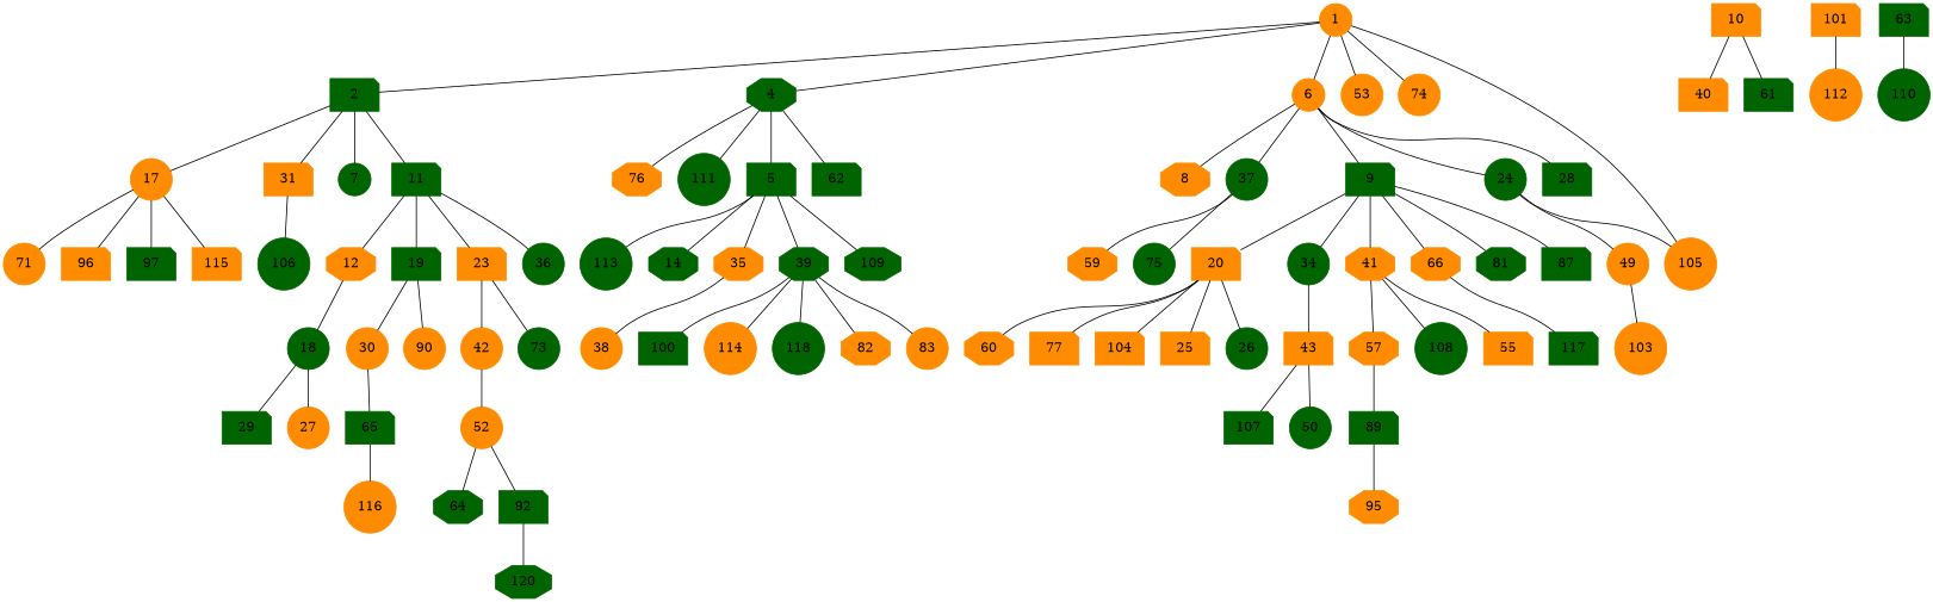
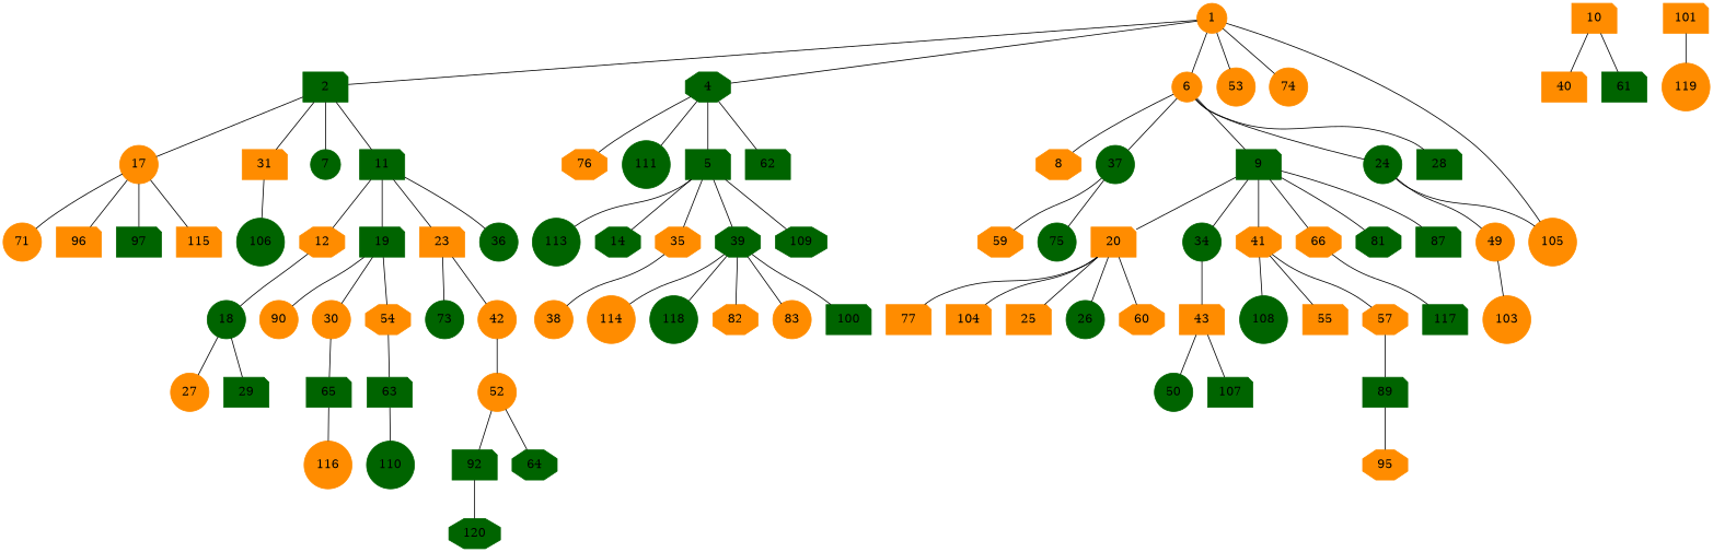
  graph {
    node [color=darkorange shape=circle style=filled]
    1 [super="+22"]
    2 [color=darkgreen shape=note super="+3"]
    4 [color=darkgreen shape=octagon super="+16"]
    6 [super="+15"]
    53
    74
    105
    7 [color=darkgreen super="+91"]
    11 [color=darkgreen shape=note super="+13"]
    17 [super="+51"]
    31 [shape=note super="+86"]
    5 [color=darkgreen shape=note super="+21"]
    62 [color=darkgreen shape=note]
    n14 [label=76 shape=octagon super="+80"]
    111 [color=darkgreen super="+112"]
    8 [shape=octagon super="+67"]
    9 [color=darkgreen shape=note super="+68"]
    24 [color=darkgreen super="+45"]
    28 [color=darkgreen shape=note]
    37 [color=darkgreen super="+72"]
    10 [shape=note]
    40 [shape=note super="+84"]
    61 [color=darkgreen shape=note]
    12 [shape=octagon super="+48"]
    19 [color=darkgreen shape=note super="+32"]
    23 [shape=note super="+33"]
    36 [color=darkgreen]
    71
    96 [shape=note]
    97 [color=darkgreen shape=note]
    115 [shape=note]
    106 [color=darkgreen]
    14 [color=darkgreen shape=octagon]
    35 [shape=octagon super="+99"]
    39 [color=darkgreen shape=octagon super="+56"]
    109 [color=darkgreen shape=octagon]
    113 [color=darkgreen]
    38
    82 [shape=octagon]
    83
    100 [color=darkgreen shape=note]
    114
    118 [color=darkgreen]
    20 [shape=note super="+46"]
    34 [color=darkgreen]
    41 [shape=octagon super="+70"]
    66 [shape=octagon super="+94"]
    81 [color=darkgreen shape=octagon]
    87 [color=darkgreen shape=note]
    49
    59 [shape=octagon]
    75 [color=darkgreen]
    101 [shape=note]
-   119 [label=112]
+   119
    25 [shape=note]
    26 [color=darkgreen super="+98"]
    60 [shape=octagon]
    77 [shape=note]
    104 [shape=note]
    43 [shape=note super="+93"]
    55 [shape=note]
    57 [shape=octagon super="+85"]
    108 [color=darkgreen]
    117 [color=darkgreen shape=note]
    18 [color=darkgreen super="+76"]
    30 [super="+88"]
+   54 [shape=octagon]
    90
    42 [super="+47"]
    73 [color=darkgreen]
    27 [super="+44"]
    29 [color=darkgreen shape=note super="+58"]
    65 [color=darkgreen shape=note super="+69"]
    63 [color=darkgreen shape=note super="+102"]
    52 [super="+78"]
    103
    116
    50 [color=darkgreen]
    107 [color=darkgreen shape=note]
    89 [color=darkgreen shape=note]
    64 [color=darkgreen shape=octagon]
    92 [color=darkgreen shape=note]
    120 [color=darkgreen shape=octagon]
    110 [color=darkgreen]
    95 [shape=octagon]
    1 -- 2
    1 -- 4
    1 -- 6
    1 -- 53
    1 -- 74
    1 -- 105
    2 -- 7
    2 -- 11
    2 -- 17
    2 -- 31
    4 -- 5
    4 -- 62
    4 -- n14
    4 -- 111
    6 -- 8
    6 -- 9
    6 -- 24
    6 -- 28
    6 -- 37
    11 -- 12
    11 -- 19
    11 -- 23
    11 -- 36
    17 -- 71
    17 -- 96
    17 -- 97
    17 -- 115
    31 -- 106
    5 -- 14
    5 -- 35
    5 -- 39
    5 -- 109
    5 -- 113
    9 -- 20
    9 -- 34
    9 -- 41
    9 -- 66
    9 -- 81
    9 -- 87
    24 -- 105
    24 -- 49
    37 -- 59
    37 -- 75
    10 -- 40
    10 -- 61
    12 -- 18
    19 -- 30
+   19 -- 54
    19 -- 90
    23 -- 42
    23 -- 73
    35 -- 38
    39 -- 82
    39 -- 83
    39 -- 100
    39 -- 114
    39 -- 118
    20 -- 25
    20 -- 26
    20 -- 60
    20 -- 77
    20 -- 104
    34 -- 43
    41 -- 55
    41 -- 57
    41 -- 108
    66 -- 117
    49 -- 103
    101 -- 119
    43 -- 50
    43 -- 107
    57 -- 89
    18 -- 27
    18 -- 29
    30 -- 65
+   54 -- 63
    42 -- 52
    65 -- 116
    63 -- 110
    52 -- 64
    52 -- 92
    89 -- 95
    92 -- 120
  }
